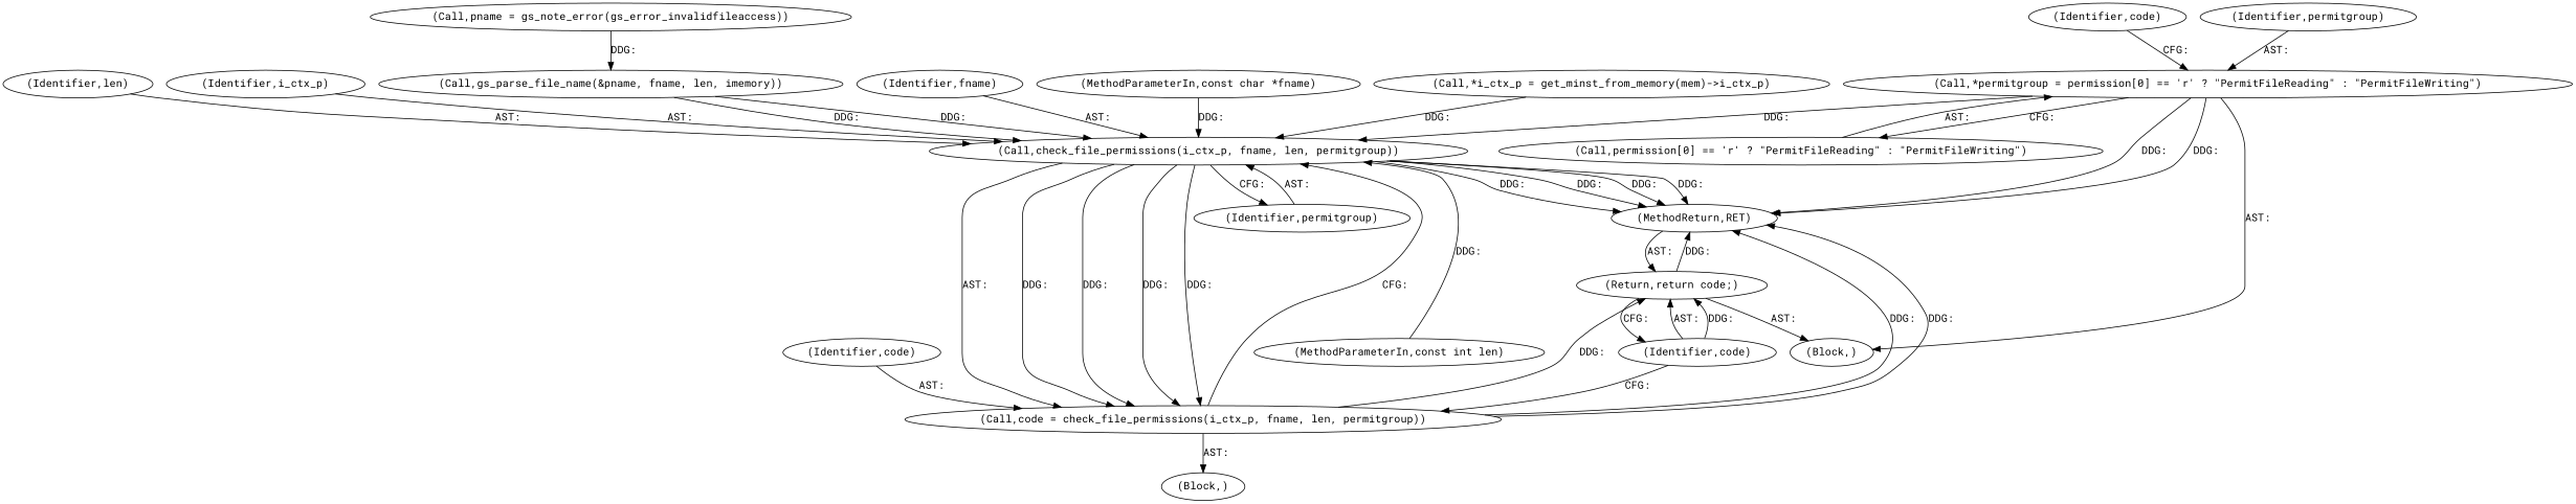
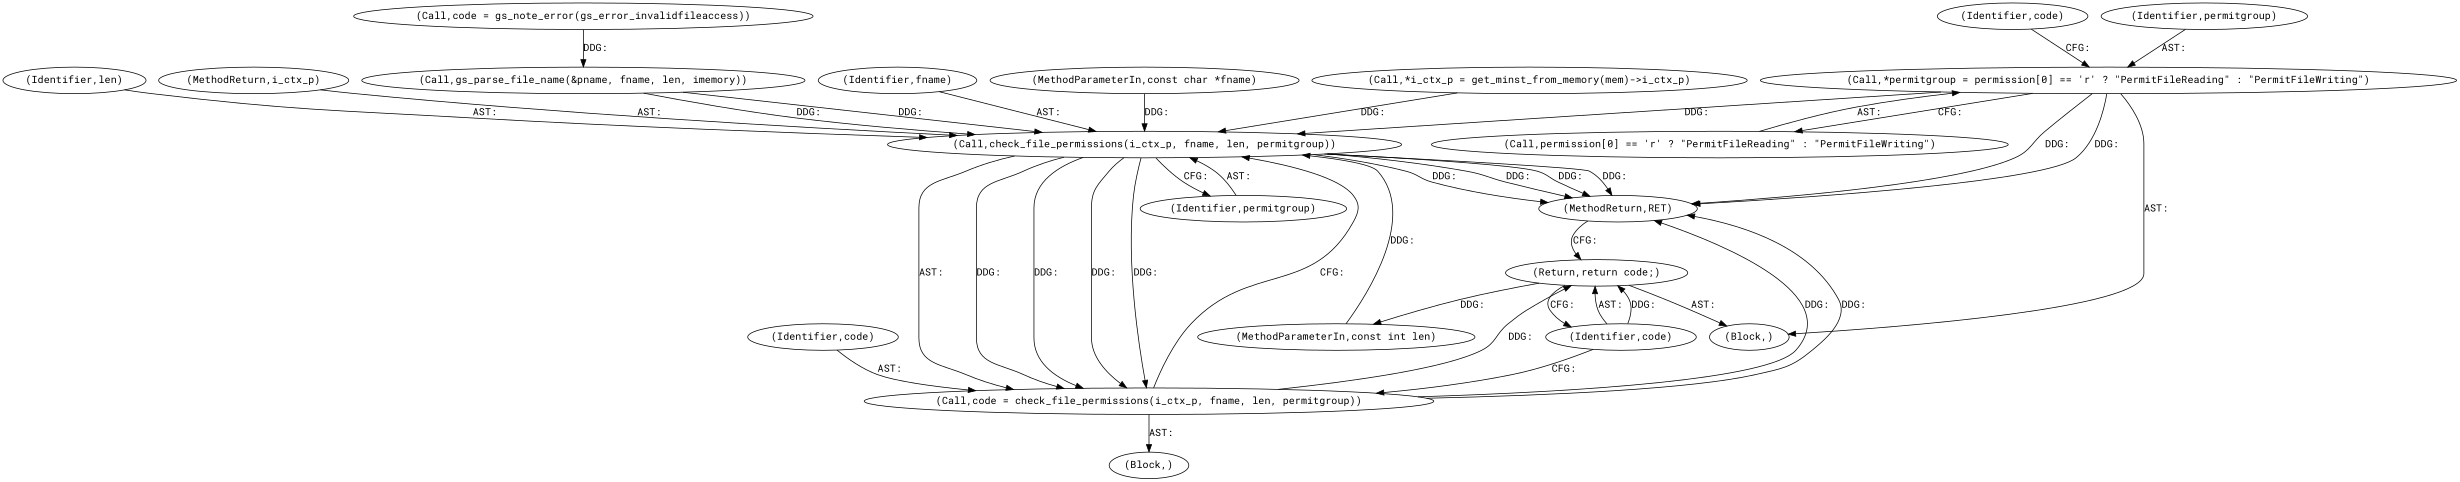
  digraph {
    fontname="Roboto Mono"
    node [fontname="Roboto Mono"]
    edge [fontname="Roboto Mono"]
    n1 [label="(Call,*permitgroup = permission[0] == 'r' ? \"PermitFileReading\" : \"PermitFileWriting\")"]
    n2 [label="(Call,check_file_permissions(i_ctx_p, fname, len, permitgroup))"]
    n3 [label="(Call,permission[0] == 'r' ? \"PermitFileReading\" : \"PermitFileWriting\")"]
    n4 [label="(MethodReturn,RET)"]
    n5 [label="(Block,)"]
    n6 [label="(Call,code = check_file_permissions(i_ctx_p, fname, len, permitgroup))"]
    n7 [label="(Identifier,permitgroup)"]
    n8 [label="(Return,return code;)"]
    n9 [label="(Block,)"]
    n10 [label="(Identifier,code)"]
-   n11 [label="(Call,pname = gs_note_error(gs_error_invalidfileaccess))"]
+   n11 [label="(Call,code = gs_note_error(gs_error_invalidfileaccess))"]
    n12 [label="(Call,gs_parse_file_name(&pname, fname, len, imemory))"]
    n13 [label="(Identifier,permitgroup)"]
    n14 [label="(Identifier,fname)"]
    n15 [label="(Identifier,code)"]
    n16 [label="(Identifier,code)"]
    n17 [label="(MethodParameterIn,const int len)"]
    n18 [label="(MethodParameterIn,const char *fname)"]
    n19 [label="(Call,*i_ctx_p = get_minst_from_memory(mem)->i_ctx_p)"]
    n20 [label="(Identifier,len)"]
-   n21 [label="(Identifier,i_ctx_p)"]
+   n21 [label="(MethodReturn,i_ctx_p)"]
    n1 -> n2 [label="DDG: "]
    n1 -> n3 [label="CFG: "]
    n1 -> n4 [label="DDG: "]
    n1 -> n4 [label="DDG: "]
    n1 -> n5 [label="AST: "]
    n2 -> n4 [label="DDG: "]
    n2 -> n4 [label="DDG: "]
    n2 -> n4 [label="DDG: "]
    n2 -> n4 [label="DDG: "]
    n2 -> n6 [label="AST: "]
    n2 -> n6 [label="DDG: "]
    n2 -> n6 [label="DDG: "]
    n2 -> n6 [label="DDG: "]
    n2 -> n6 [label="DDG: "]
    n2 -> n7 [label="CFG: "]
    n3 -> n1 [label="AST: "]
-   n4 -> n8 [label="AST: "]
+   n4 -> n8 [label="CFG: "]
    n6 -> n2 [label="CFG: "]
    n6 -> n4 [label="DDG: "]
    n6 -> n4 [label="DDG: "]
    n6 -> n8 [label="DDG: "]
    n6 -> n9 [label="AST: "]
    n7 -> n2 [label="AST: "]
-   n8 -> n4 [label="DDG: "]
+   n8 -> n17 [label="DDG: "]
    n8 -> n5 [label="AST: "]
    n8 -> n10 [label="CFG: "]
    n10 -> n6 [label="CFG: "]
    n10 -> n8 [label="AST: "]
    n10 -> n8 [label="DDG: "]
    n11 -> n12 [label="DDG: "]
    n12 -> n2 [label="DDG: "]
    n12 -> n2 [label="DDG: "]
    n13 -> n1 [label="AST: "]
    n14 -> n2 [label="AST: "]
    n15 -> n6 [label="AST: "]
    n16 -> n1 [label="CFG: "]
    n17 -> n2 [label="DDG: "]
    n18 -> n2 [label="DDG: "]
    n19 -> n2 [label="DDG: "]
    n20 -> n2 [label="AST: "]
    n21 -> n2 [label="AST: "]
  }
